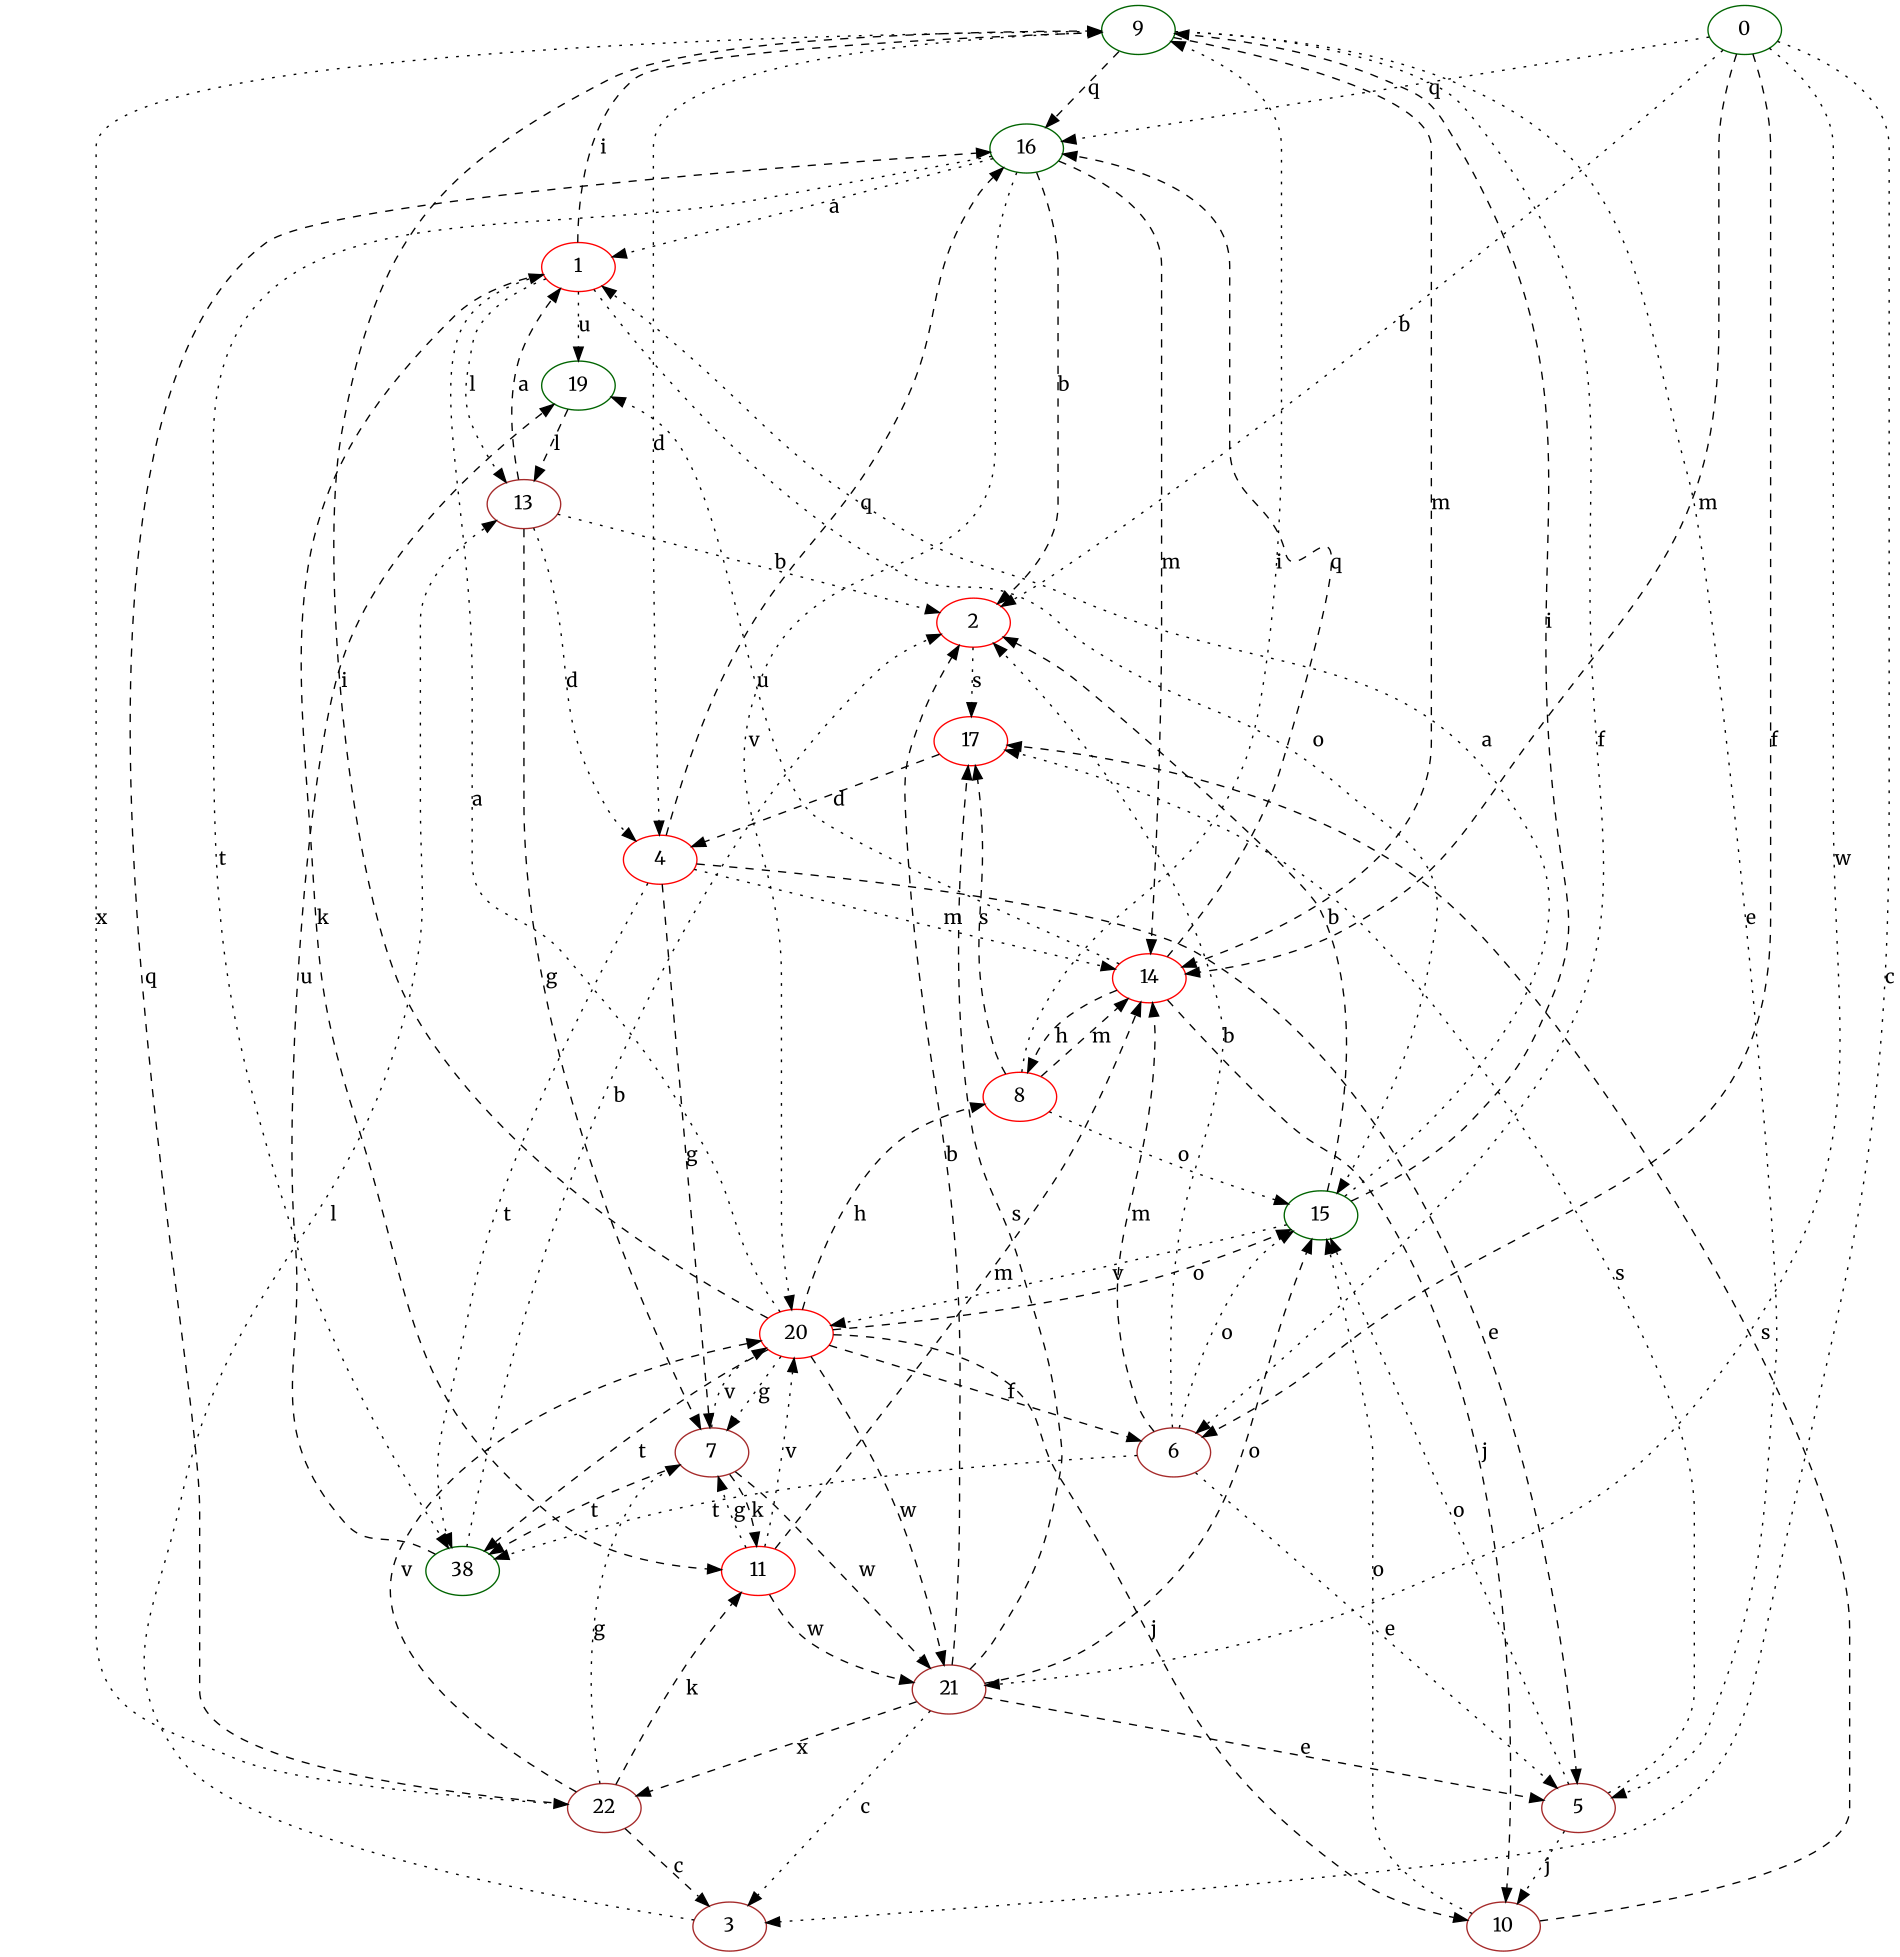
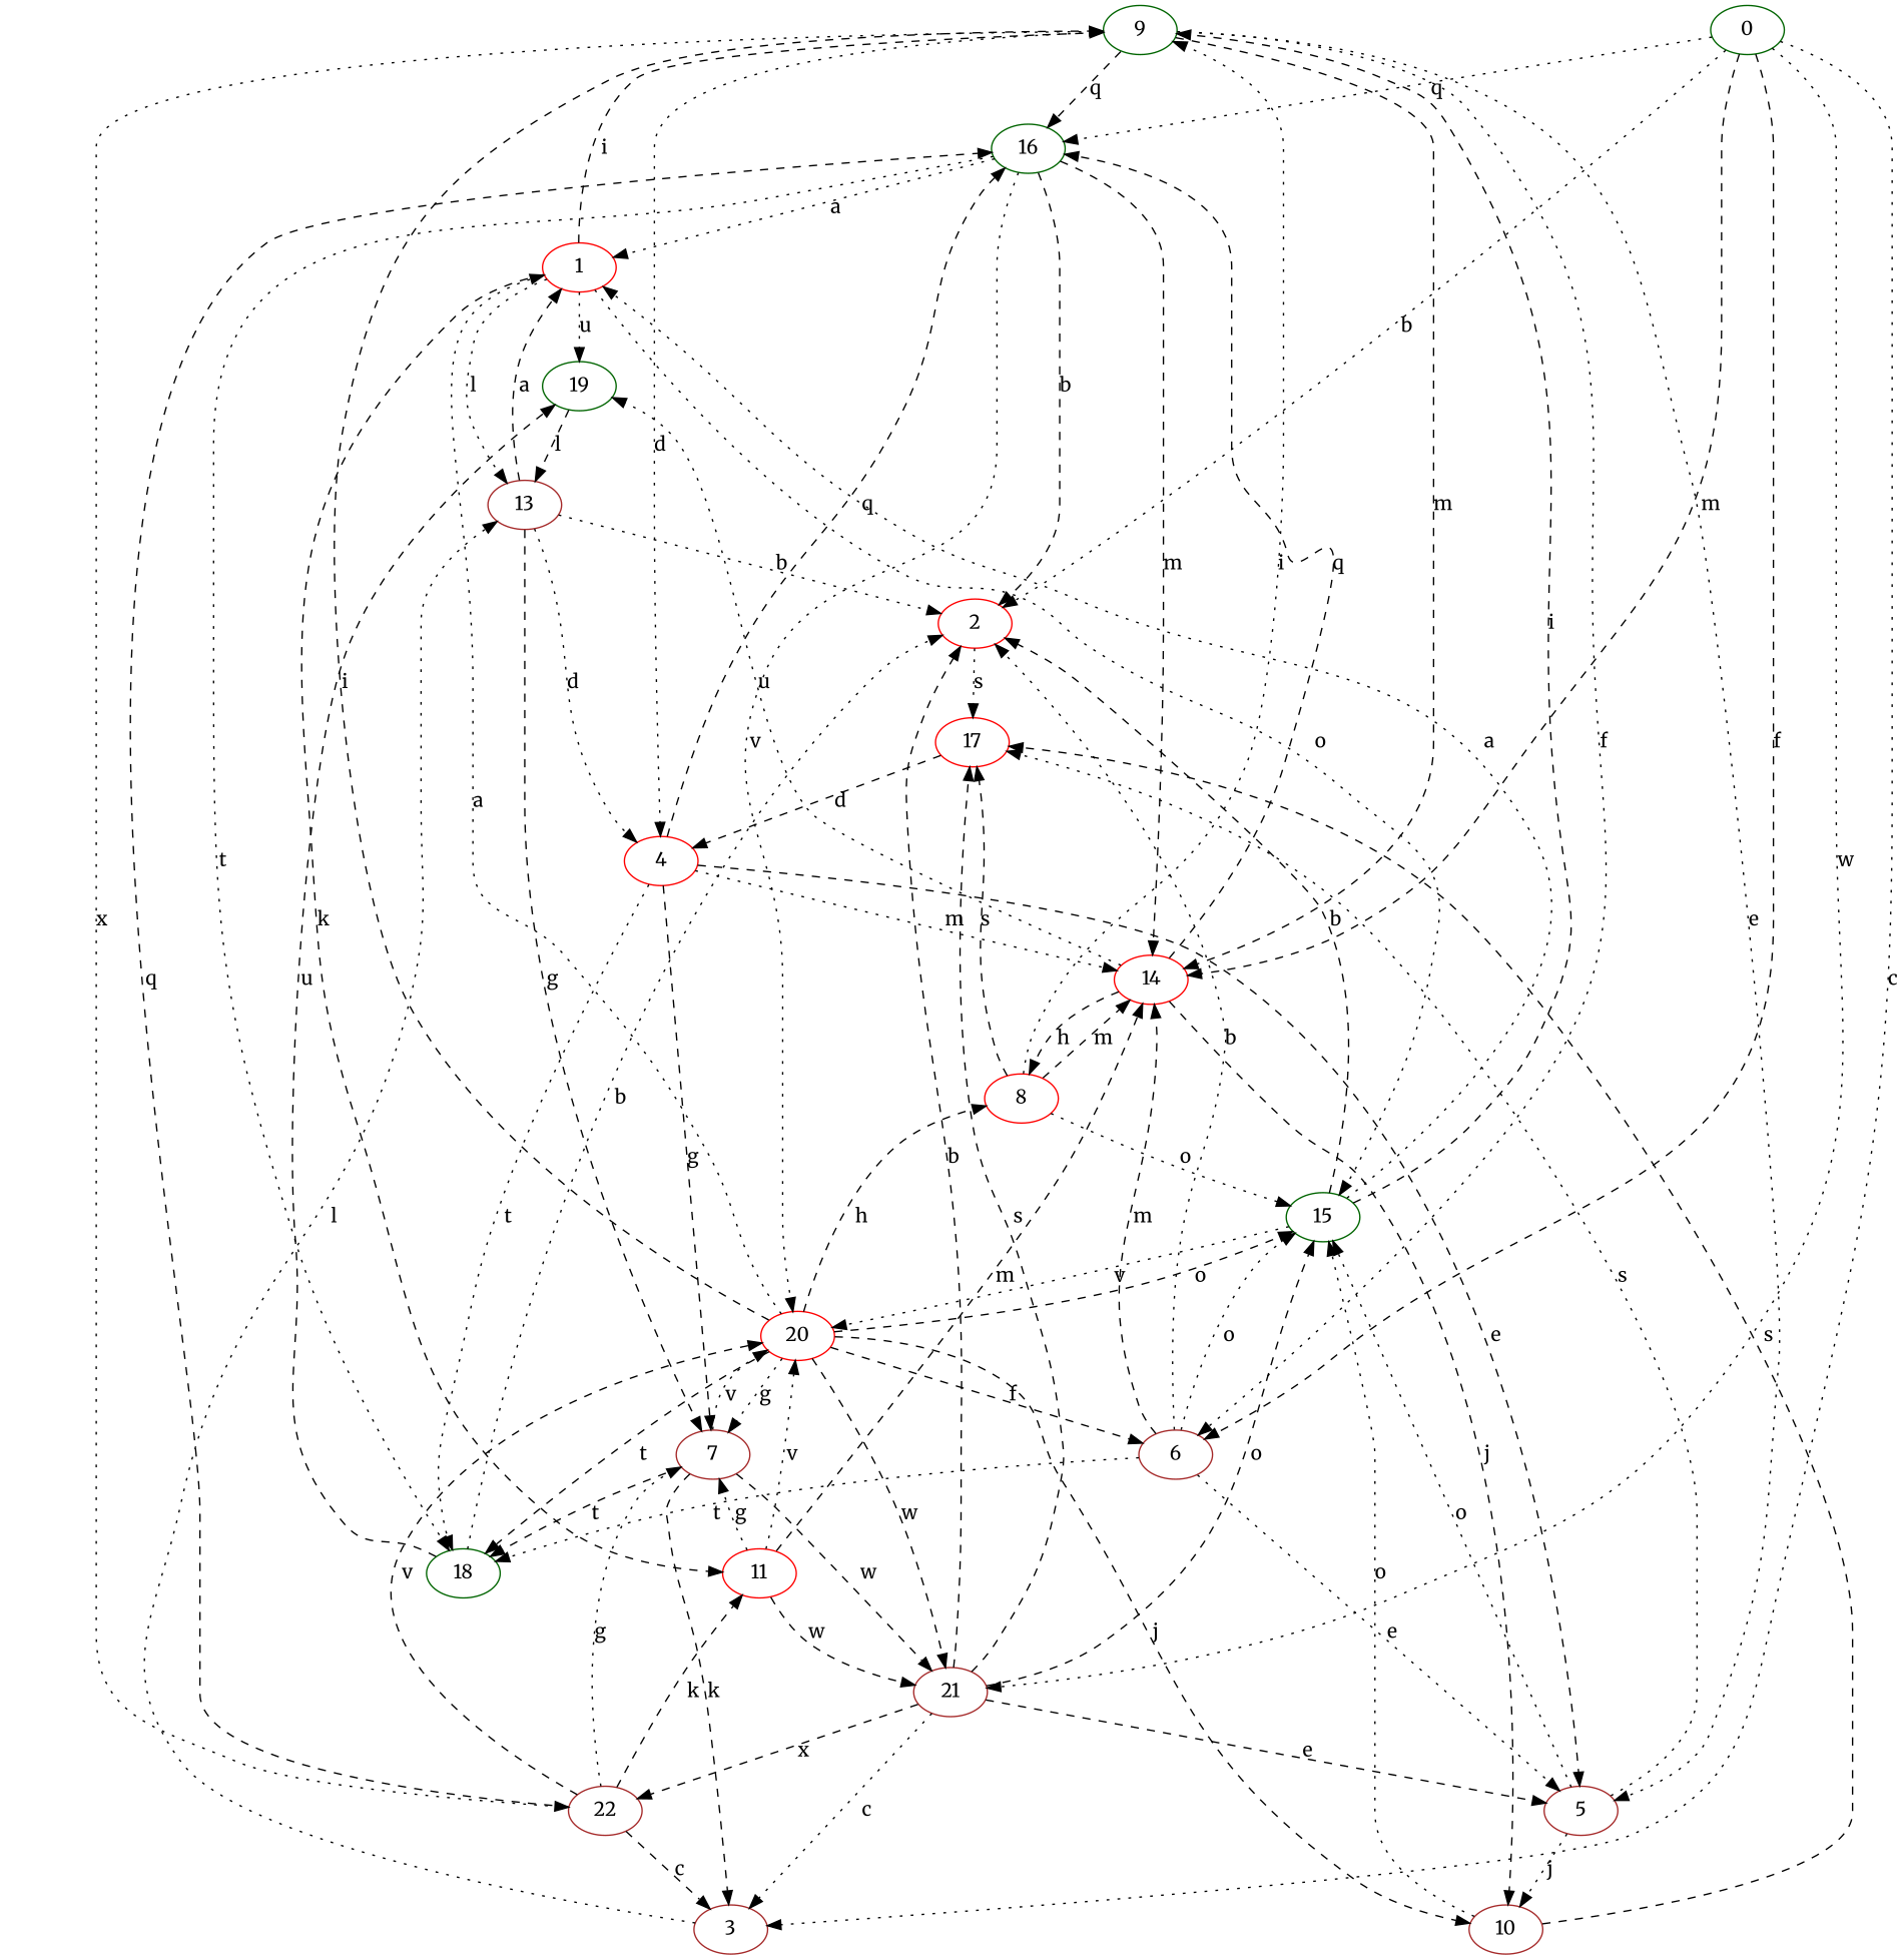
  strict digraph {
    fontname=Merriweather
    node [color=red fontname=Merriweather]
    edge [fontname=Merriweather style=dashed]
    9 [color=darkgreen]
    1
    11
    13 [color=brown]
    15 [color=darkgreen]
    19 [color=darkgreen]
    16 [color=darkgreen]
    6 [color=brown]
    14
    4
    5 [color=brown]
    22 [color=brown]
    21 [color=brown]
    7 [color=brown]
    20
    2
-   18 [color=darkgreen label=38]
+   18 [color=darkgreen]
    0 [color=darkgreen]
    3 [color=brown]
    17
    10 [color=brown]
    8
    9 -> 16 [label=q]
    9 -> 6 [label=f style=dotted]
    9 -> 14 [label=m]
    9 -> 4 [label=d style=dotted]
    9 -> 5 [label=e style=dotted]
    9 -> 22 [label=x style=dotted]
    1 -> 9 [label=i]
    1 -> 11 [label=k]
    1 -> 13 [label=l style=dotted]
    1 -> 15 [label=o style=dotted]
    1 -> 19 [label=u style=dotted]
    11 -> 14 [label=m]
    11 -> 21 [label=w]
    11 -> 7 [label=g style=dotted]
    11 -> 20 [label=v style=dotted]
    13 -> 1 [label=a]
    13 -> 4 [label=d style=dotted]
    13 -> 7 [label=g]
    13 -> 2 [label=b style=dotted]
    15 -> 9 [label=i]
    15 -> 1 [label=a style=dotted]
    15 -> 20 [label=v style=dotted]
    15 -> 2 [label=b]
    19 -> 13 [label=l]
    16 -> 1 [label=a style=dotted]
    16 -> 14 [label=m]
    16 -> 20 [label=v style=dotted]
    16 -> 2 [label=b]
    16 -> 18 [label=t style=dotted]
    6 -> 15 [label=o style=dotted]
    6 -> 14 [label=m]
    6 -> 5 [label=e style=dotted]
    6 -> 2 [label=b style=dotted]
    6 -> 18 [label=t style=dotted]
    14 -> 19 [label=u style=dotted]
    14 -> 16 [label=q]
    14 -> 10 [label=j]
    14 -> 8 [label=h]
    4 -> 16 [label=q]
    4 -> 14 [label=m style=dotted]
    4 -> 5 [label=e]
    4 -> 7 [label=g]
    4 -> 18 [label=t style=dotted]
    5 -> 15 [label=o style=dotted]
    5 -> 17 [label=s style=dotted]
    5 -> 10 [label=j style=dotted]
    22 -> 11 [label=k]
    22 -> 16 [label=q]
    22 -> 7 [label=g style=dotted]
    22 -> 20 [label=v]
    22 -> 3 [label=c]
    21 -> 15 [label=o]
    21 -> 5 [label=e]
    21 -> 22 [label=x]
    21 -> 2 [label=b]
    21 -> 3 [label=c style=dotted]
    21 -> 17 [label=s]
-   7 -> 11 [label=k]
+   7 -> 3 [label=k]
    7 -> 21 [label=w]
    7 -> 20 [label=v style=dotted]
    7 -> 18 [label=t]
    20 -> 9 [label=i]
    20 -> 1 [label=a style=dotted]
    20 -> 15 [label=o]
    20 -> 6 [label=f]
    20 -> 21 [label=w]
    20 -> 7 [label=g style=dotted]
    20 -> 18 [label=t]
    20 -> 10 [label=j]
    20 -> 8 [label=h]
    2 -> 17 [label=s style=dotted]
    18 -> 19 [label=u]
    18 -> 2 [label=b style=dotted]
    0 -> 16 [label=q style=dotted]
    0 -> 6 [label=f]
    0 -> 14 [label=m]
    0 -> 21 [label=w style=dotted]
    0 -> 2 [label=b style=dotted]
    0 -> 3 [label=c style=dotted]
    3 -> 13 [label=l style=dotted]
    17 -> 4 [label=d]
    10 -> 15 [label=o style=dotted]
    10 -> 17 [label=s]
    8 -> 9 [label=i style=dotted]
    8 -> 15 [label=o style=dotted]
    8 -> 14 [label=m]
    8 -> 17 [label=s]
  }
